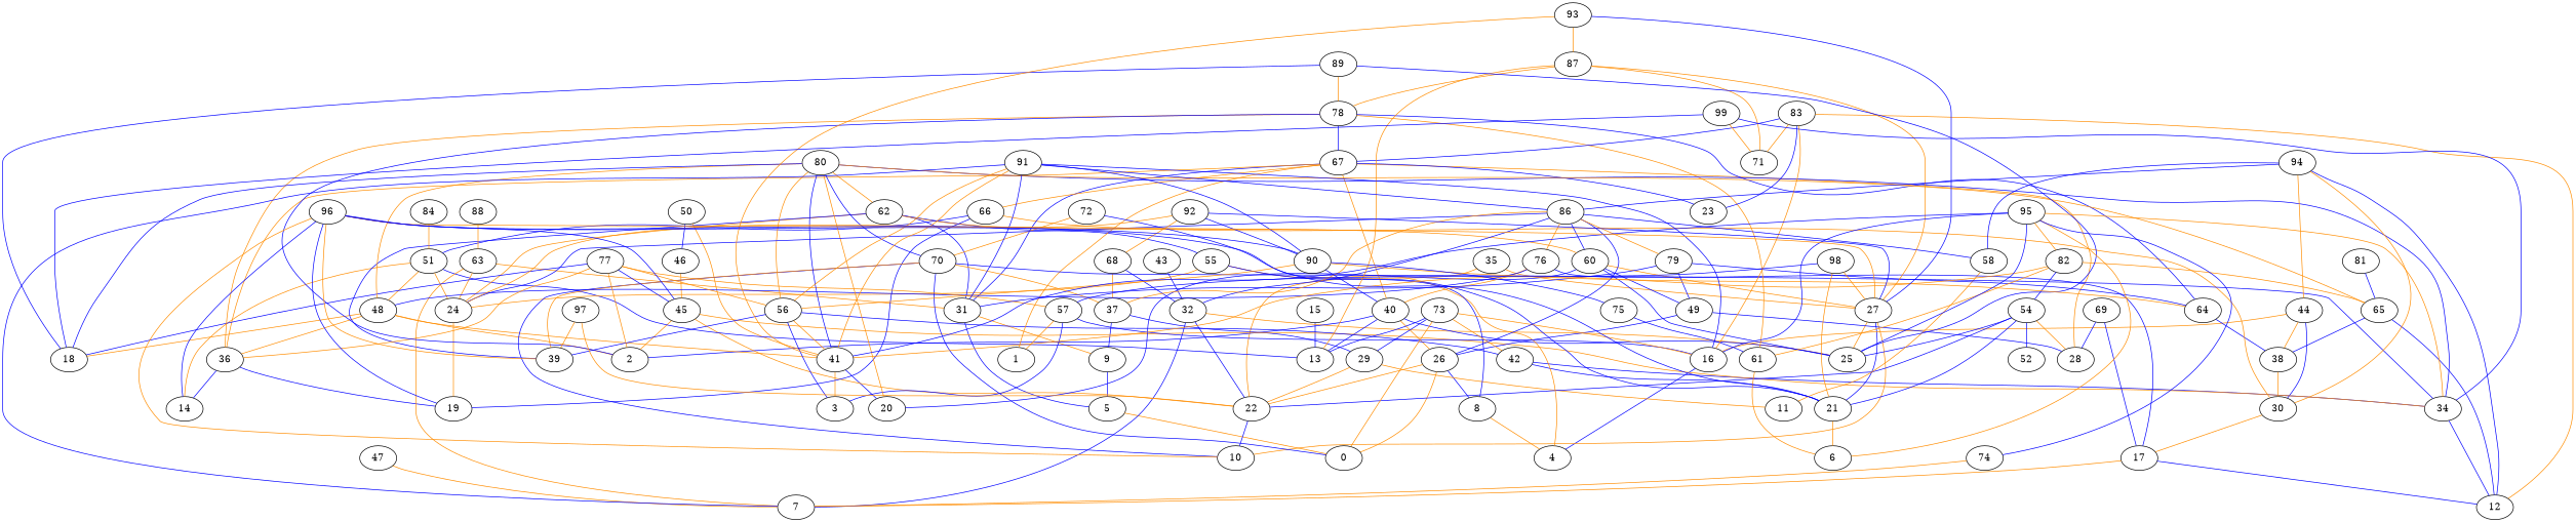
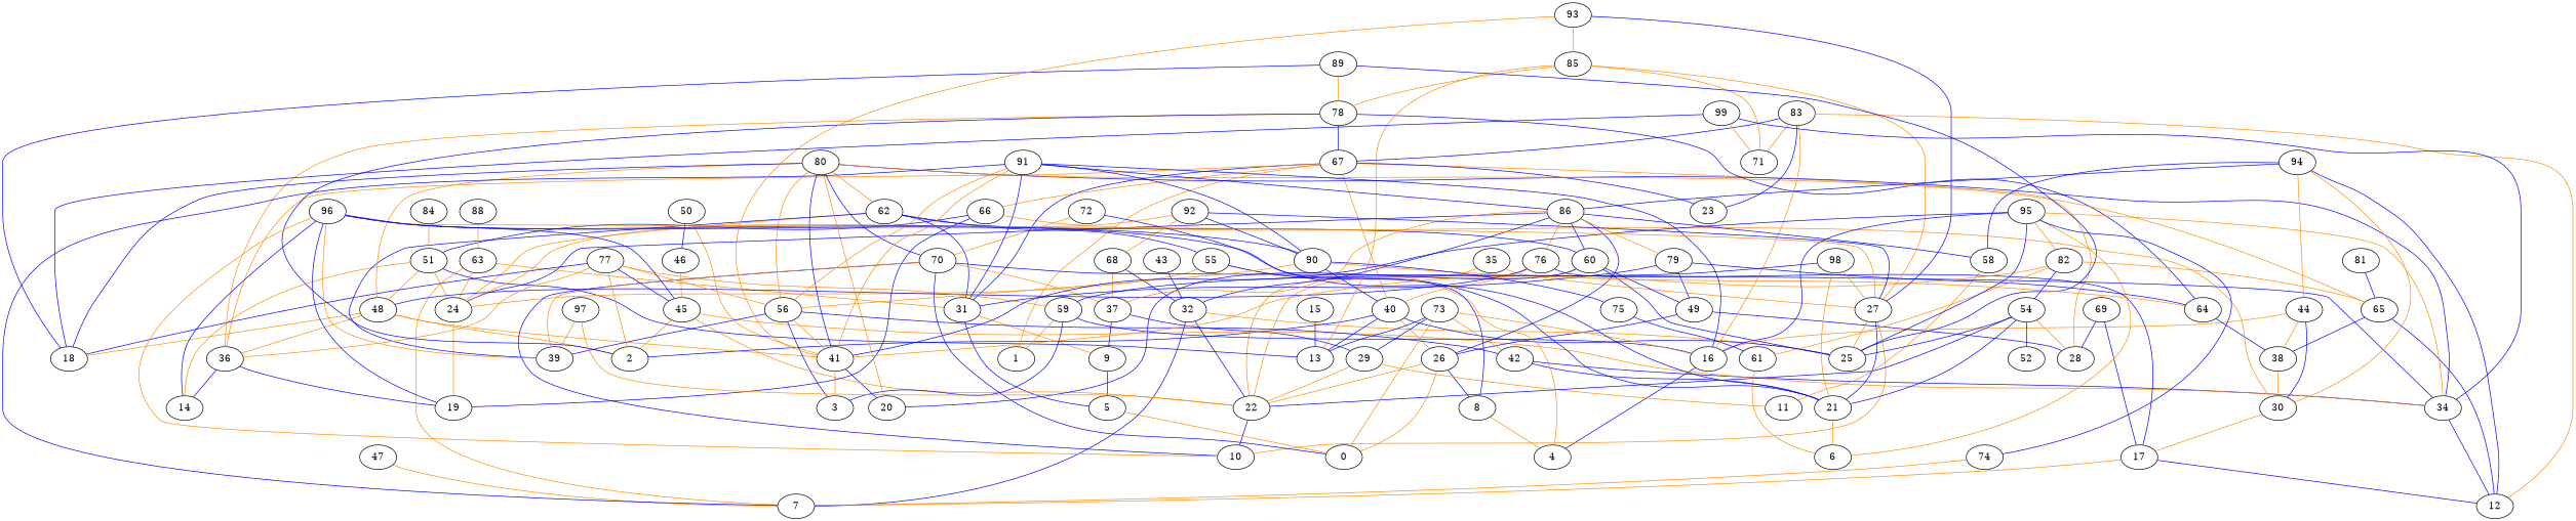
  graph {
    edge [color=blue]
    5
    0
    8
    4
    9
    15
    13
    16
    17
    7
    12
    21
    6
    22
    10
    24
    19
    26
    27
    25
    29
    11
    30
    31
    32
    34
    35
    36
    14
    37
    38
    40
    2
    41
    3
    20
    42
    43
    44
    45
    46
    47
    48
    18
    49
    28
    50
    51
    54
    52
    55
    56
    39
-   57
+   57 [label=59]
    1
    58
    60
    61
    62
    63
    64
    65
    66
    67
    23
    68
    69
    70
    72
    73
    74
    75
    76
    77
    78
    79
    80
    81
    82
    83
    71
    84
    86
-   87
+   87 [label=85]
    88
    89
    90
    91
    92
    93
    94
    95
    96
    97
    98
    99
    5 -- 0 [color=darkorange]
    8 -- 4 [color=darkorange]
    9 -- 5
    15 -- 13
    16 -- 4
    17 -- 7 [color=darkorange]
    17 -- 12
    21 -- 6 [color=darkorange]
    22 -- 10
    24 -- 19 [color=darkorange]
    26 -- 0 [color=darkorange]
    26 -- 8
    26 -- 22 [color=darkorange]
    27 -- 21
    27 -- 10 [color=darkorange]
    27 -- 25 [color=darkorange]
    29 -- 22 [color=darkorange]
    29 -- 11 [color=darkorange]
    30 -- 17 [color=darkorange]
    31 -- 5
    31 -- 9 [color=darkorange]
    32 -- 7
    32 -- 22
    32 -- 25 [color=darkorange]
    34 -- 12
    35 -- 22 [color=darkorange]
    35 -- 27 [color=darkorange]
    36 -- 19
    36 -- 14
    37 -- 9
    37 -- 29
    38 -- 30 [color=darkorange]
    40 -- 13
    40 -- 26 [color=darkorange]
    40 -- 25
    40 -- 2
    41 -- 3 [color=darkorange]
    41 -- 20
    42 -- 21
    42 -- 34
    43 -- 32
    44 -- 16 [color=darkorange]
    44 -- 30
    44 -- 38 [color=darkorange]
    45 -- 22 [color=darkorange]
    45 -- 34 [color=darkorange]
    45 -- 2 [color=darkorange]
    46 -- 45 [color=darkorange]
    47 -- 7 [color=darkorange]
    48 -- 36 [color=darkorange]
    48 -- 2 [color=darkorange]
    48 -- 41 [color=darkorange]
    48 -- 18 [color=darkorange]
    49 -- 26
    49 -- 28
    50 -- 41 [color=darkorange]
    50 -- 46
    51 -- 13
    51 -- 24 [color=darkorange]
    51 -- 14 [color=darkorange]
    51 -- 48 [color=darkorange]
    54 -- 21
    54 -- 22
    54 -- 25
    54 -- 28 [color=darkorange]
    54 -- 52
    55 -- 4 [color=darkorange]
    55 -- 21
    55 -- 24 [color=darkorange]
    56 -- 41 [color=darkorange]
    56 -- 3
    56 -- 42
    56 -- 39
    57 -- 16
    57 -- 3
    57 -- 1 [color=darkorange]
    58 -- 11 [color=darkorange]
-   60 -- 27 [color=darkorange]
+   60 -- 22 [color=darkorange]
    60 -- 25
    60 -- 20
    60 -- 49
    61 -- 6 [color=darkorange]
    62 -- 24 [color=darkorange]
    62 -- 31
    62 -- 55
    62 -- 39
-   62 -- 60 [color=darkorange]
+   62 -- 60
    63 -- 7 [color=darkorange]
    63 -- 24 [color=darkorange]
    63 -- 31 [color=darkorange]
    64 -- 38
    65 -- 12
    65 -- 38
    66 -- 19
    66 -- 30 [color=darkorange]
    66 -- 51
    67 -- 31
    67 -- 36 [color=darkorange]
    67 -- 40 [color=darkorange]
    67 -- 28 [color=darkorange]
    67 -- 1 [color=darkorange]
    67 -- 66 [color=darkorange]
    67 -- 23
    68 -- 32
    68 -- 37 [color=darkorange]
    69 -- 17
    69 -- 28
    70 -- 0
    70 -- 10
    70 -- 34
    70 -- 37 [color=darkorange]
    70 -- 39 [color=darkorange]
    72 -- 8
    72 -- 70 [color=darkorange]
    73 -- 0 [color=darkorange]
    73 -- 13
    73 -- 16 [color=darkorange]
    73 -- 29
    73 -- 42 [color=darkorange]
    74 -- 7 [color=darkorange]
    75 -- 61
    76 -- 17
    76 -- 40 [color=darkorange]
    76 -- 48
    77 -- 36 [color=darkorange]
    77 -- 2 [color=darkorange]
    77 -- 45
    77 -- 18
    77 -- 56 [color=darkorange]
    77 -- 57 [color=darkorange]
    78 -- 36 [color=darkorange]
    78 -- 2
-   78 -- 61 [color=darkorange]
    78 -- 64
    78 -- 67
    79 -- 31
    79 -- 49
    79 -- 64
    80 -- 34
    80 -- 41
    80 -- 20 [color=darkorange]
    80 -- 48 [color=darkorange]
    80 -- 18
    80 -- 56 [color=darkorange]
    80 -- 62 [color=darkorange]
    80 -- 65 [color=darkorange]
    80 -- 70
    81 -- 65
    82 -- 41 [color=darkorange]
    82 -- 54
    82 -- 61 [color=darkorange]
    82 -- 65 [color=darkorange]
    83 -- 16 [color=darkorange]
    83 -- 12 [color=darkorange]
    83 -- 67
    83 -- 23
    83 -- 71 [color=darkorange]
    84 -- 51 [color=darkorange]
    86 -- 24
    86 -- 26
    86 -- 32
    86 -- 37 [color=darkorange]
    86 -- 58
    86 -- 60
    86 -- 76 [color=darkorange]
    86 -- 79 [color=darkorange]
    87 -- 13 [color=darkorange]
    87 -- 27 [color=darkorange]
    87 -- 78 [color=darkorange]
    87 -- 71 [color=darkorange]
    88 -- 63 [color=darkorange]
    89 -- 25
    89 -- 18
    89 -- 78 [color=darkorange]
    90 -- 40
    90 -- 56 [color=darkorange]
    90 -- 64 [color=darkorange]
    90 -- 75
    91 -- 16
    91 -- 7
    91 -- 31
    91 -- 41 [color=darkorange]
    91 -- 56 [color=darkorange]
    91 -- 86
    91 -- 90
    92 -- 24 [color=darkorange]
    92 -- 27
    92 -- 68 [color=darkorange]
    92 -- 90
    93 -- 27
    93 -- 41 [color=darkorange]
    93 -- 87 [color=darkorange]
    94 -- 12
    94 -- 30 [color=darkorange]
    94 -- 44 [color=darkorange]
    94 -- 58
    94 -- 86
    95 -- 16
    95 -- 6 [color=darkorange]
    95 -- 25
    95 -- 34 [color=darkorange]
    95 -- 41
    95 -- 74
    95 -- 82 [color=darkorange]
    96 -- 21
    96 -- 10 [color=darkorange]
    96 -- 19
    96 -- 27 [color=darkorange]
    96 -- 14
    96 -- 45
    96 -- 39 [color=darkorange]
    96 -- 90
    97 -- 22 [color=darkorange]
    97 -- 39 [color=darkorange]
    98 -- 21 [color=darkorange]
    98 -- 27 [color=darkorange]
    98 -- 57
    99 -- 34
    99 -- 18
    99 -- 71 [color=darkorange]
  }
